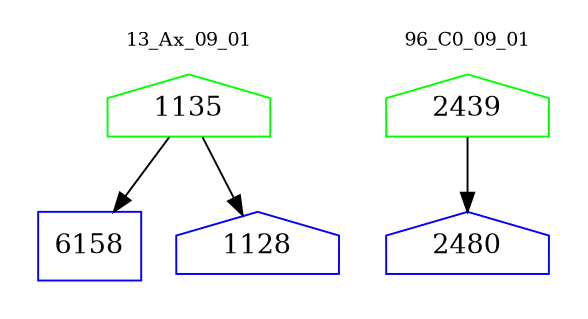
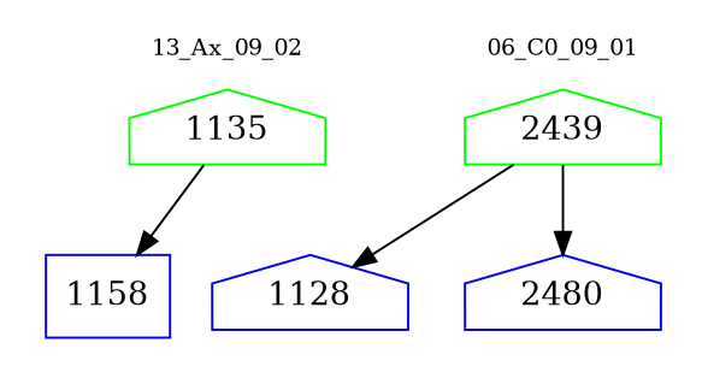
  digraph {
    node [color=blue shape=house]
    edge [color=black]
    n1 [color=green label=1135]
    n2 [label=1128]
-   n3 [label=6158 shape=box]
+   n3 [label=1158 shape=box]
    n4 [color=green label=2439]
    n5 [label=2480]
    subgraph cluster_1 {
      color=white
      fontsize=10
-     label="13_Ax_09_01"
+     label="13_Ax_09_02"
      n1
      n2
      n3
    }
    subgraph cluster_2 {
      color=white
      fontsize=10
-     label="96_C0_09_01"
+     label="06_C0_09_01"
      n4
      n5
    }
-   n1 -> n2
+   n4 -> n2
    n1 -> n3
    n4 -> n5
  }
